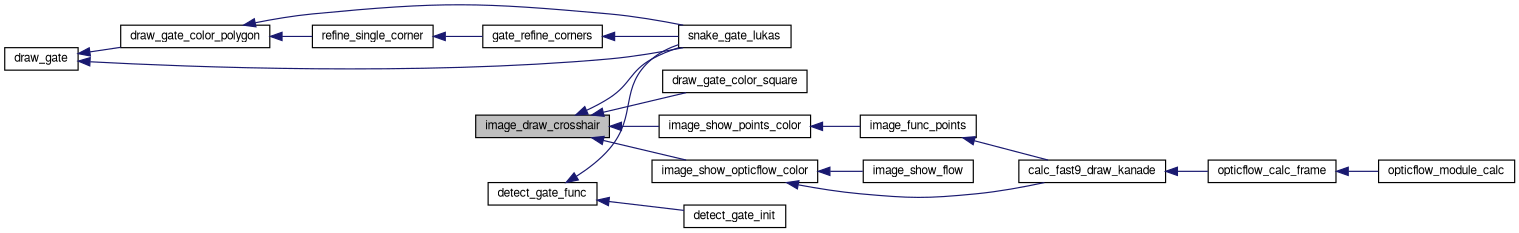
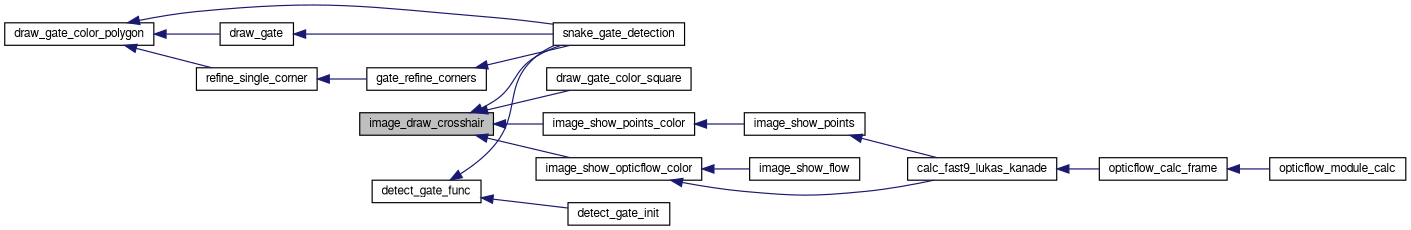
  digraph {
    rankdir=LR
    node [color=black fillcolor=white fontname=FreeSans fontsize=10 shape=record style=filled]
    edge [color=midnightblue dir=back fontname=FreeSans fontsize=10 labelfontname=FreeSans labelfontsize=10 style=solid]
    n1 [fillcolor=grey75 fontcolor=black height=0.2 label=image_draw_crosshair width=0.4]
-   n2 [height=0.2 label=snake_gate_lukas width=0.4]
+   n2 [height=0.2 label=snake_gate_detection width=0.4]
    n3 [height=0.2 label=draw_gate_color_square width=0.4]
    n4 [height=0.2 label=image_show_opticflow_color width=0.4]
    n5 [height=0.2 label=image_show_points_color width=0.4]
    n6 [height=0.2 label=draw_gate_color_polygon width=0.4]
    n7 [height=0.2 label=draw_gate width=0.4]
    n8 [height=0.2 label=refine_single_corner width=0.4]
    n9 [height=0.2 label=image_show_flow width=0.4]
-   n10 [height=0.2 label=calc_fast9_draw_kanade width=0.4]
-   n11 [height=0.2 label=image_func_points width=0.4]
+   n10 [height=0.2 label=calc_fast9_lukas_kanade width=0.4]
+   n11 [height=0.2 label=image_show_points width=0.4]
    n12 [height=0.2 label=gate_refine_corners width=0.4]
    n13 [height=0.2 label=detect_gate_func width=0.4]
    n14 [height=0.2 label=detect_gate_init width=0.4]
    n15 [height=0.2 label=opticflow_calc_frame width=0.4]
    n16 [height=0.2 label=opticflow_module_calc width=0.4]
    n1 -> n2
    n1 -> n3
    n1 -> n4
    n1 -> n5
    n4 -> n9
    n4 -> n10
    n5 -> n11
    n6 -> n2
-   n7 -> n6
+   n6 -> n7
    n6 -> n8
    n7 -> n2
    n8 -> n12
    n10 -> n15
    n11 -> n10
    n12 -> n2
    n13 -> n2
    n13 -> n14
    n15 -> n16
  }
